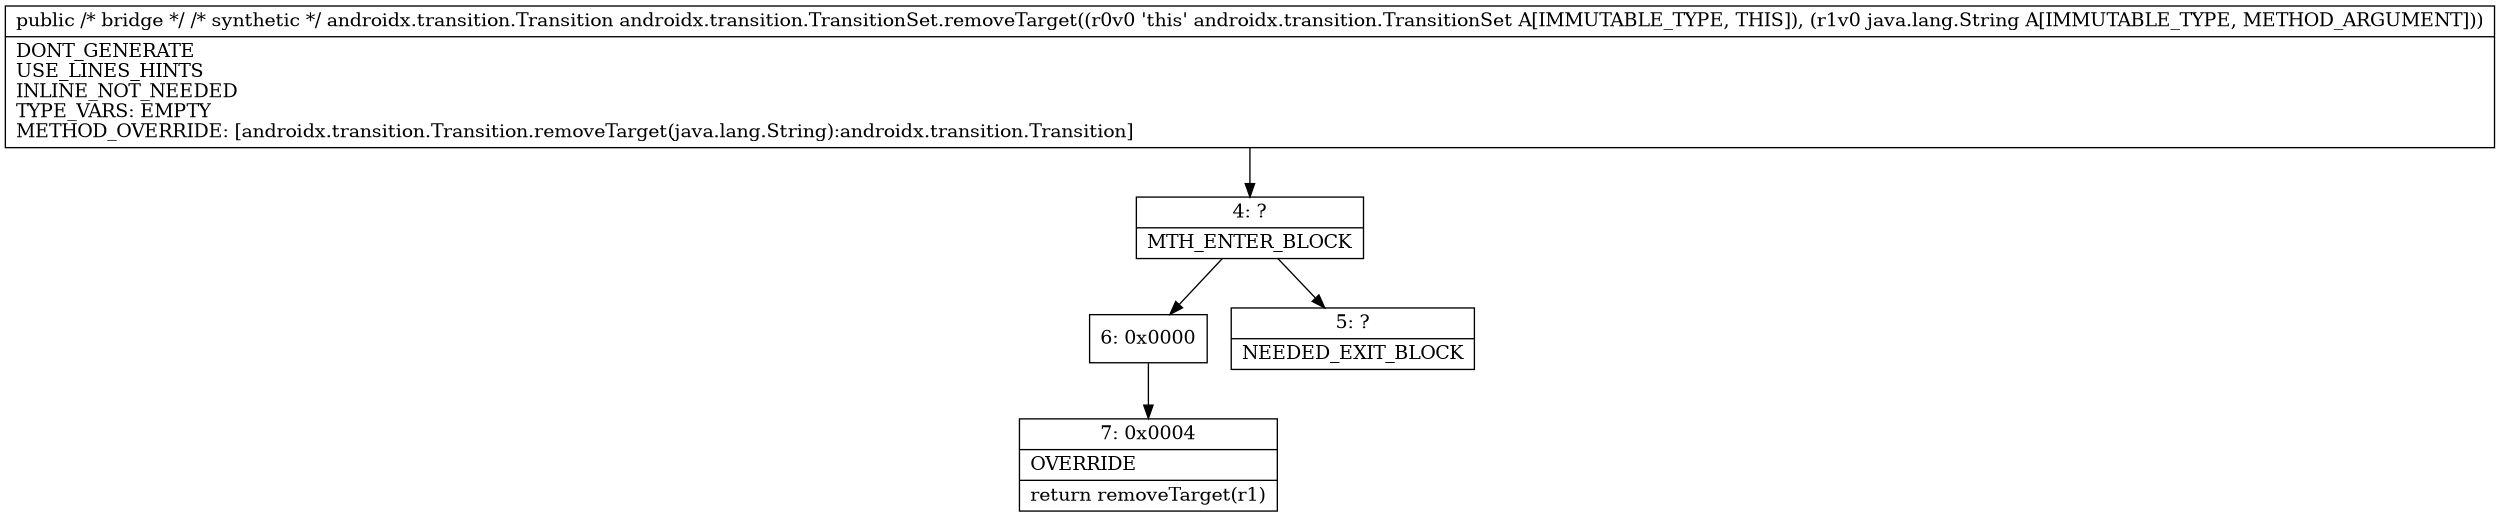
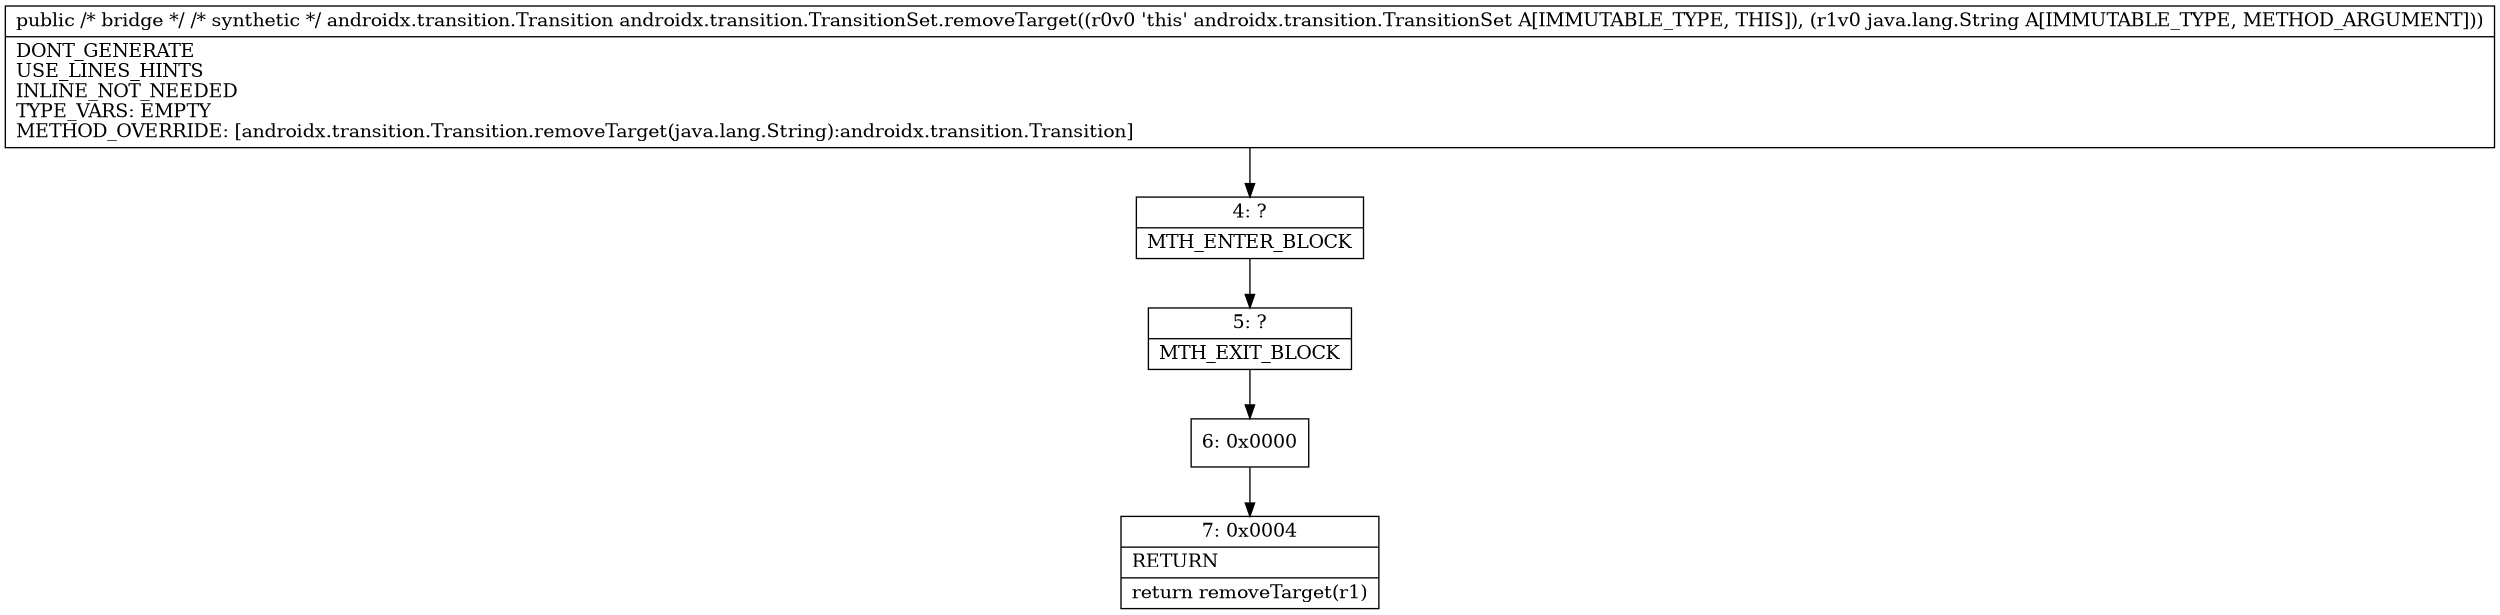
  digraph {
    node [shape=record]
    n1 [label="{4\:\ ?|MTH_ENTER_BLOCK\l}"]
    n2 [label="{6\:\ 0x0000}"]
-   n3 [label="{5\:\ ?|NEEDED_EXIT_BLOCK\l}"]
-   n4 [label="{7\:\ 0x0004|OVERRIDE\l|return removeTarget(r1)\l}"]
+   n3 [label="{5\:\ ?|MTH_EXIT_BLOCK\l}"]
+   n4 [label="{7\:\ 0x0004|RETURN\l|return removeTarget(r1)\l}"]
    n5 [label="{public \/* bridge *\/ \/* synthetic *\/ androidx.transition.Transition androidx.transition.TransitionSet.removeTarget((r0v0 'this' androidx.transition.TransitionSet A[IMMUTABLE_TYPE, THIS]), (r1v0 java.lang.String A[IMMUTABLE_TYPE, METHOD_ARGUMENT]))  | DONT_GENERATE\lUSE_LINES_HINTS\lINLINE_NOT_NEEDED\lTYPE_VARS: EMPTY\lMETHOD_OVERRIDE: [androidx.transition.Transition.removeTarget(java.lang.String):androidx.transition.Transition]\l}"]
-   n1 -> n2
+   n3 -> n2
    n1 -> n3
    n2 -> n4
    n5 -> n1
  }
